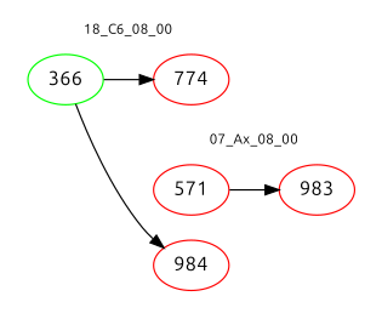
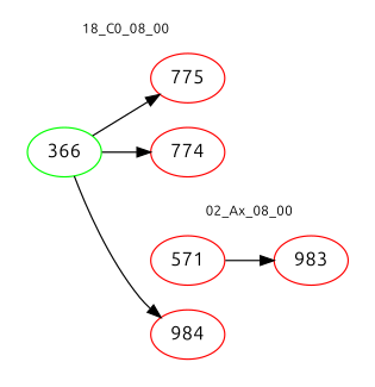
  digraph {
    fontname=Ubuntu
    rankdir=LR
    node [color=red fontname=Ubuntu]
    edge [color=black fontname=Ubuntu]
    n1 [label=571]
    n2 [label=983]
    n3 [label=984]
    n4 [color=green label=366]
    n5 [label=774]
+   n6 [label=775]
    subgraph cluster_1 {
      color=white
      fontsize=10
-     label="07_Ax_08_00"
+     label="02_Ax_08_00"
      n1
      n2
      n3
    }
    subgraph cluster_2 {
      color=white
      fontsize=10
-     label="18_C6_08_00"
+     label="18_C0_08_00"
      n4
      n5
+     n6
    }
    n1 -> n2
    n4 -> n3
    n4 -> n5
+   n4 -> n6
  }
